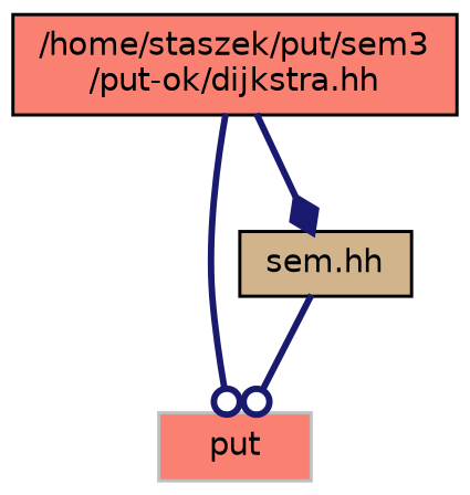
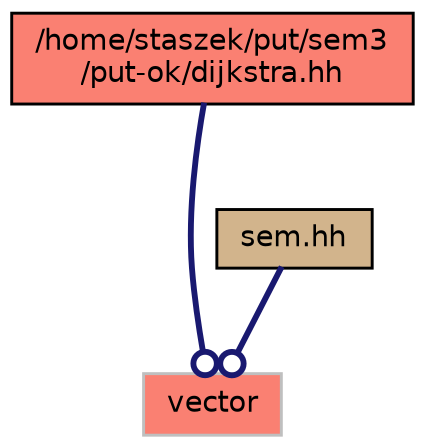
  digraph {
    node [color=black fillcolor=salmon fontname=Helvetica fontsize=10 shape=record style=filled]
    edge [arrowhead=odot color=midnightblue fontname=Helvetica fontsize=10 labelfontname=Helvetica labelfontsize=10 style=bold]
    n1 [fontcolor=black height=0.2 label="/home/staszek/put/sem3\l/put-ok/dijkstra.hh" width=0.4]
-   n2 [color=grey75 height=0.2 label=put width=0.4]
+   n2 [color=grey75 height=0.2 label=vector width=0.4]
    n3 [fillcolor=tan height=0.2 label="sem.hh" width=0.4]
    n1 -> n2
-   n1 -> n3 [arrowhead=diamond]
    n3 -> n2
  }
